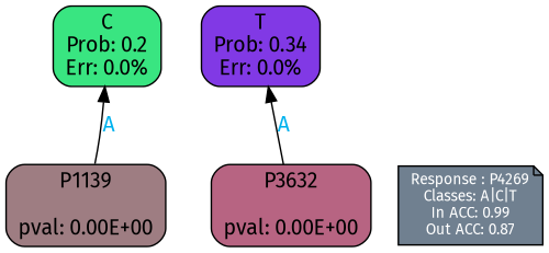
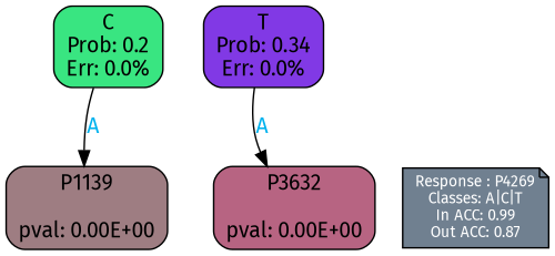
  digraph {
    fontname="Fira Sans"
    ranksep=equally
    splines=polylines
    node [color=black fontname="Fira Sans" shape=box style="filled, rounded"]
    edge [fontcolor=deepskyblue2 fontname="Fira Sans"]
    n1 [fillcolor="#39e581" label="C\nProb: 0.2\nErr: 0.0%"]
    n2 [fillcolor="#8139e5" label="T\nProb: 0.34\nErr: 0.0%"]
    n3 [align=left fillcolor=slategray fontcolor=white fontsize=10 label="Response : P4269\nClasses: A|C|T\nIn ACC: 0.99\nOut ACC: 0.87\n" shape=note style=filled]
    n4 [fillcolor="#9e7d82" label="P1139\n\npval: 0.00E+00"]
    n5 [fillcolor="#b76482" label="P3632\n\npval: 0.00E+00"]
    subgraph sub_1 {
      rank=same
      n1
      n2
    }
    subgraph sub_2 {
      rank=same
      n3
      n4
    }
-   n4 -> n1 [label=A]
-   n5 -> n2 [label=A]
+   n1 -> n4 [label=A]
+   n2 -> n5 [label=A]
  }
